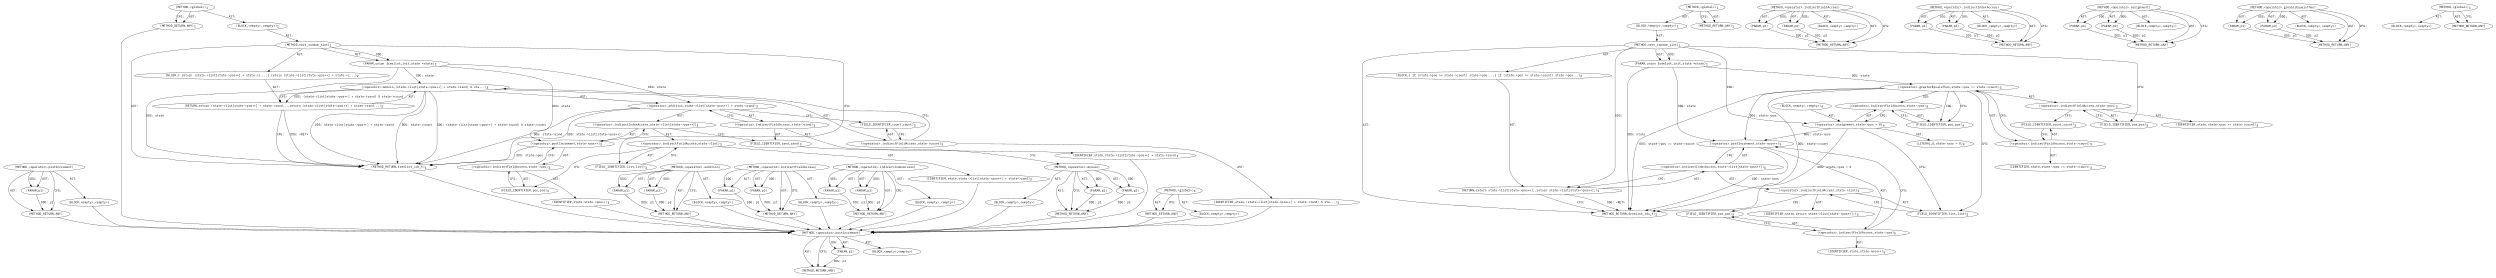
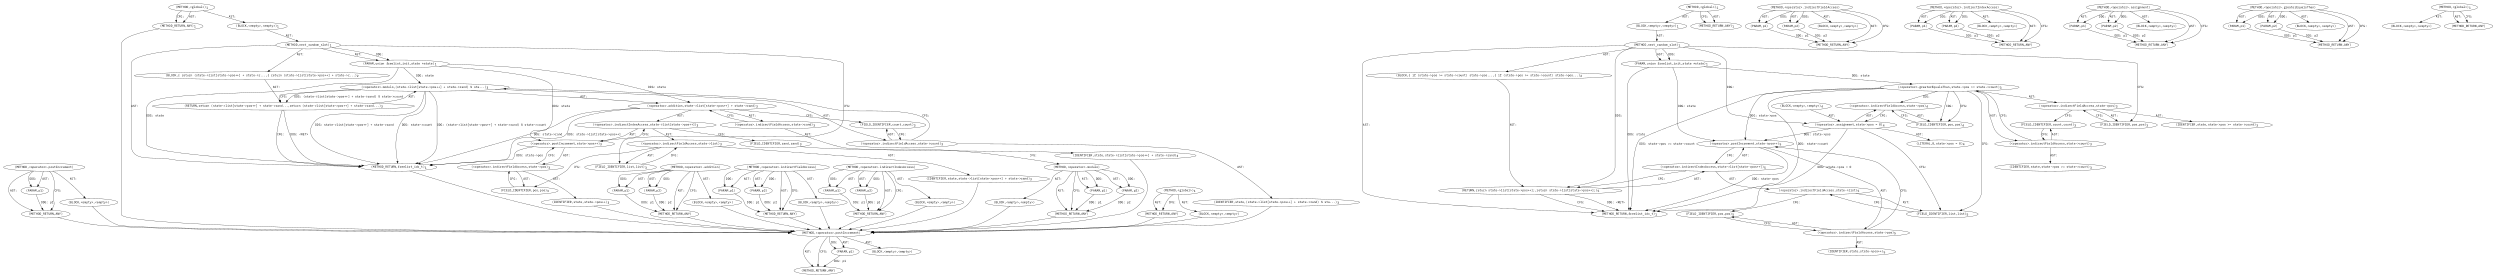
  digraph {
    fontname="IBM Plex Mono"
    node [fontname="IBM Plex Mono"]
    edge [fontname="IBM Plex Mono"]
    n1 [label=<(METHOD,&lt;operator&gt;.postIncrement)>]
    n2 [label=<(PARAM,p1)>]
    n3 [label=<(BLOCK,&lt;empty&gt;,&lt;empty&gt;)>]
    n4 [label=<(METHOD_RETURN,ANY)>]
    n5 [label=<(METHOD,&lt;operator&gt;.postIncrement)>]
    n6 [label=<(PARAM,p1)>]
    n7 [label=<(BLOCK,&lt;empty&gt;,&lt;empty&gt;)>]
    n8 [label=<(METHOD_RETURN,ANY)>]
    n9 [label=<(METHOD,&lt;global&gt;)<SUB>1</SUB>>]
    n10 [label=<(BLOCK,&lt;empty&gt;,&lt;empty&gt;)<SUB>1</SUB>>]
    n11 [label=<(METHOD_RETURN,ANY)<SUB>1</SUB>>]
    n12 [label=<(METHOD,next_random_slot)<SUB>1</SUB>>]
    n13 [label=<(PARAM,union freelist_init_state *state)<SUB>1</SUB>>]
    n14 [label=<(BLOCK,{ 	return (state-&gt;list[state-&gt;pos++] + state-&gt;r...,{ 	return (state-&gt;list[state-&gt;pos++] + state-&gt;r...)<SUB>2</SUB>>]
    n15 [label=<(FIELD_IDENTIFIER,list,list)<SUB>3</SUB>>]
    n16 [label=<(METHOD_RETURN,freelist_idx_t)<SUB>1</SUB>>]
    n17 [label=<(&lt;operator&gt;.modulo,(state-&gt;list[state-&gt;pos++] + state-&gt;rand) % sta...)<SUB>3</SUB>>]
    n18 [label=<(&lt;operator&gt;.addition,state-&gt;list[state-&gt;pos++] + state-&gt;rand)<SUB>3</SUB>>]
    n19 [label=<(&lt;operator&gt;.postIncrement,state-&gt;pos++)<SUB>3</SUB>>]
    n20 [label=<(RETURN,return (state-&gt;list[state-&gt;pos++] + state-&gt;rand...,return (state-&gt;list[state-&gt;pos++] + state-&gt;rand...)<SUB>3</SUB>>]
    n21 [label=<(&lt;operator&gt;.indirectFieldAccess,state-&gt;list)<SUB>3</SUB>>]
    n22 [label=<(&lt;operator&gt;.indirectFieldAccess,state-&gt;count)<SUB>3</SUB>>]
    n23 [label=<(&lt;operator&gt;.indirectIndexAccess,state-&gt;list[state-&gt;pos++])<SUB>3</SUB>>]
    n24 [label=<(&lt;operator&gt;.indirectFieldAccess,state-&gt;rand)<SUB>3</SUB>>]
    n25 [label=<(FIELD_IDENTIFIER,count,count)<SUB>3</SUB>>]
    n26 [label=<(&lt;operator&gt;.indirectFieldAccess,state-&gt;pos)<SUB>3</SUB>>]
    n27 [label=<(IDENTIFIER,state,(state-&gt;list[state-&gt;pos++] + state-&gt;rand) % sta...)<SUB>3</SUB>>]
    n28 [label=<(FIELD_IDENTIFIER,rand,rand)<SUB>3</SUB>>]
    n29 [label=<(IDENTIFIER,state,state-&gt;list[state-&gt;pos++] + state-&gt;rand)<SUB>3</SUB>>]
    n30 [label=<(IDENTIFIER,state,state-&gt;list[state-&gt;pos++] + state-&gt;rand)<SUB>3</SUB>>]
    n31 [label=<(FIELD_IDENTIFIER,pos,pos)<SUB>3</SUB>>]
    n32 [label=<(METHOD,&lt;operator&gt;.modulo)>]
    n33 [label=<(IDENTIFIER,state,state-&gt;pos++)<SUB>3</SUB>>]
    n34 [label=<(METHOD,&lt;operator&gt;.addition)>]
    n35 [label=<(PARAM,p1)>]
    n36 [label=<(PARAM,p2)>]
    n37 [label=<(BLOCK,&lt;empty&gt;,&lt;empty&gt;)>]
    n38 [label=<(METHOD_RETURN,ANY)>]
    n39 [label=<(METHOD,&lt;operator&gt;.indirectFieldAccess)>]
    n40 [label=<(PARAM,p1)>]
    n41 [label=<(PARAM,p2)>]
    n42 [label=<(BLOCK,&lt;empty&gt;,&lt;empty&gt;)>]
    n43 [label=<(METHOD_RETURN,ANY)>]
    n44 [label=<(METHOD,&lt;operator&gt;.indirectIndexAccess)>]
    n45 [label=<(PARAM,p1)>]
    n46 [label=<(PARAM,p2)>]
    n47 [label=<(BLOCK,&lt;empty&gt;,&lt;empty&gt;)>]
    n48 [label=<(METHOD_RETURN,ANY)>]
    n49 [label=<(PARAM,p1)>]
    n50 [label=<(PARAM,p2)>]
    n51 [label=<(BLOCK,&lt;empty&gt;,&lt;empty&gt;)>]
    n52 [label=<(METHOD_RETURN,ANY)>]
    n53 [label=<(METHOD,&lt;global&gt;)<SUB>1</SUB>>]
    n54 [label=<(BLOCK,&lt;empty&gt;,&lt;empty&gt;)>]
    n55 [label=<(METHOD_RETURN,ANY)>]
    n56 [label=<(METHOD,&lt;global&gt;)<SUB>1</SUB>>]
    n57 [label=<(BLOCK,&lt;empty&gt;,&lt;empty&gt;)<SUB>1</SUB>>]
    n58 [label=<(METHOD_RETURN,ANY)<SUB>1</SUB>>]
    n59 [label=<(METHOD,next_random_slot)<SUB>1</SUB>>]
    n60 [label=<(PARAM,union freelist_init_state *state)<SUB>1</SUB>>]
    n61 [label=<(BLOCK,{ 	if (state-&gt;pos &gt;= state-&gt;count) 		state-&gt;pos...,{ 	if (state-&gt;pos &gt;= state-&gt;count) 		state-&gt;pos...)<SUB>2</SUB>>]
    n62 [label=<(FIELD_IDENTIFIER,pos,pos)<SUB>3</SUB>>]
    n63 [label=<(&lt;operator&gt;.assignment,state-&gt;pos = 0)<SUB>4</SUB>>]
    n64 [label=<(RETURN,return state-&gt;list[state-&gt;pos++];,return state-&gt;list[state-&gt;pos++];)<SUB>5</SUB>>]
    n65 [label=<(METHOD_RETURN,freelist_idx_t)<SUB>1</SUB>>]
    n66 [label=<(&lt;operator&gt;.greaterEqualsThan,state-&gt;pos &gt;= state-&gt;count)<SUB>3</SUB>>]
    n67 [label=<(&lt;operator&gt;.postIncrement,state-&gt;pos++)<SUB>5</SUB>>]
    n68 [label=<(&lt;operator&gt;.indirectFieldAccess,state-&gt;pos)<SUB>3</SUB>>]
    n69 [label=<(&lt;operator&gt;.indirectFieldAccess,state-&gt;pos)<SUB>4</SUB>>]
    n70 [label=<(FIELD_IDENTIFIER,list,list)<SUB>5</SUB>>]
    n71 [label=<(LITERAL,0,state-&gt;pos = 0)<SUB>4</SUB>>]
    n72 [label=<(&lt;operator&gt;.indirectIndexAccess,state-&gt;list[state-&gt;pos++])<SUB>5</SUB>>]
    n73 [label=<(&lt;operator&gt;.indirectFieldAccess,state-&gt;count)<SUB>3</SUB>>]
    n74 [label=<(FIELD_IDENTIFIER,pos,pos)<SUB>4</SUB>>]
    n75 [label=<(&lt;operator&gt;.indirectFieldAccess,state-&gt;pos)<SUB>5</SUB>>]
    n76 [label=<(BLOCK,&lt;empty&gt;,&lt;empty&gt;)<SUB>4</SUB>>]
    n77 [label=<(IDENTIFIER,state,state-&gt;pos &gt;= state-&gt;count)<SUB>3</SUB>>]
    n78 [label=<(FIELD_IDENTIFIER,count,count)<SUB>3</SUB>>]
    n79 [label=<(IDENTIFIER,state,state-&gt;pos &gt;= state-&gt;count)<SUB>3</SUB>>]
    n80 [label=<(&lt;operator&gt;.indirectFieldAccess,state-&gt;list)<SUB>5</SUB>>]
-   n81 [label=<(IDENTIFIER,state,return state-&gt;list[state-&gt;pos++];)<SUB>5</SUB>>]
    n82 [label=<(FIELD_IDENTIFIER,pos,pos)<SUB>5</SUB>>]
    n83 [label=<(IDENTIFIER,state,state-&gt;pos++)<SUB>5</SUB>>]
    n84 [label=<(METHOD,&lt;operator&gt;.indirectFieldAccess)>]
    n85 [label=<(PARAM,p1)>]
    n86 [label=<(PARAM,p2)>]
    n87 [label=<(BLOCK,&lt;empty&gt;,&lt;empty&gt;)>]
    n88 [label=<(METHOD_RETURN,ANY)>]
    n89 [label=<(METHOD,&lt;operator&gt;.indirectIndexAccess)>]
    n90 [label=<(PARAM,p1)>]
    n91 [label=<(PARAM,p2)>]
    n92 [label=<(BLOCK,&lt;empty&gt;,&lt;empty&gt;)>]
    n93 [label=<(METHOD_RETURN,ANY)>]
    n94 [label=<(METHOD,&lt;operator&gt;.assignment)>]
    n95 [label=<(PARAM,p1)>]
    n96 [label=<(PARAM,p2)>]
    n97 [label=<(BLOCK,&lt;empty&gt;,&lt;empty&gt;)>]
    n98 [label=<(METHOD_RETURN,ANY)>]
    n99 [label=<(METHOD,&lt;operator&gt;.greaterEqualsThan)>]
    n100 [label=<(PARAM,p1)>]
    n101 [label=<(PARAM,p2)>]
    n102 [label=<(BLOCK,&lt;empty&gt;,&lt;empty&gt;)>]
    n103 [label=<(METHOD_RETURN,ANY)>]
    n104 [label=<(METHOD,&lt;global&gt;)<SUB>1</SUB>>]
    n105 [label=<(BLOCK,&lt;empty&gt;,&lt;empty&gt;)>]
    n106 [label=<(METHOD_RETURN,ANY)>]
    n1 -> n2 [label="AST: "]
    n1 -> n2 [label="DDG: "]
    n1 -> n3 [label="AST: "]
    n1 -> n4 [label="AST: "]
    n1 -> n4 [label="CFG: "]
    n2 -> n4 [label="DDG: p1"]
    n3 -> n5
    n4 -> n5
    n5 -> n6 [label="AST: "]
    n5 -> n6 [label="DDG: "]
    n5 -> n7 [label="AST: "]
    n5 -> n8 [label="AST: "]
    n5 -> n8 [label="CFG: "]
    n6 -> n8 [label="DDG: p1"]
    n9 -> n10 [label="AST: "]
    n9 -> n11 [label="AST: "]
    n9 -> n11 [label="CFG: "]
    n10 -> n12 [label="AST: "]
    n11 -> n5
    n12 -> n13 [label="AST: "]
    n12 -> n13 [label="DDG: "]
    n12 -> n14 [label="AST: "]
    n12 -> n15 [label="CFG: "]
    n12 -> n16 [label="AST: "]
    n13 -> n16 [label="DDG: state"]
    n13 -> n17 [label="DDG: state"]
    n13 -> n18 [label="DDG: state"]
    n13 -> n19 [label="DDG: state"]
    n14 -> n20 [label="AST: "]
    n15 -> n21 [label="CFG: "]
    n16 -> n5
    n17 -> n16 [label="DDG: state-&gt;list[state-&gt;pos++] + state-&gt;rand"]
    n17 -> n16 [label="DDG: state-&gt;count"]
    n17 -> n16 [label="DDG: (state-&gt;list[state-&gt;pos++] + state-&gt;rand) % state-&gt;count"]
    n17 -> n18 [label="AST: "]
    n17 -> n20 [label="CFG: "]
    n17 -> n20 [label="DDG: (state-&gt;list[state-&gt;pos++] + state-&gt;rand) % state-&gt;count"]
    n17 -> n22 [label="AST: "]
    n18 -> n16 [label="DDG: state-&gt;list[state-&gt;pos++]"]
    n18 -> n16 [label="DDG: state-&gt;rand"]
    n18 -> n23 [label="AST: "]
    n18 -> n24 [label="AST: "]
    n18 -> n25 [label="CFG: "]
    n19 -> n16 [label="DDG: state-&gt;pos"]
    n19 -> n23 [label="CFG: "]
    n19 -> n26 [label="AST: "]
    n20 -> n16 [label="CFG: "]
    n20 -> n16 [label="DDG: &lt;RET&gt;"]
    n20 -> n17 [label="AST: "]
    n21 -> n15 [label="AST: "]
    n21 -> n30 [label="AST: "]
    n21 -> n31 [label="CFG: "]
    n22 -> n17 [label="CFG: "]
    n22 -> n25 [label="AST: "]
    n22 -> n27 [label="AST: "]
    n23 -> n19 [label="AST: "]
    n23 -> n21 [label="AST: "]
    n23 -> n28 [label="CFG: "]
    n24 -> n18 [label="CFG: "]
-   n24 -> n28 [label="AST: "]
    n24 -> n29 [label="AST: "]
    n25 -> n22 [label="CFG: "]
    n26 -> n19 [label="CFG: "]
    n26 -> n31 [label="AST: "]
    n26 -> n33 [label="AST: "]
    n27 -> n5
    n28 -> n32 [label="CFG: "]
    n29 -> n5
    n30 -> n5
    n31 -> n26 [label="CFG: "]
    n32 -> n49 [label="AST: "]
    n32 -> n49 [label="DDG: "]
    n32 -> n50 [label="AST: "]
    n32 -> n50 [label="DDG: "]
    n32 -> n51 [label="AST: "]
    n32 -> n52 [label="AST: "]
    n32 -> n52 [label="CFG: "]
    n33 -> n5
    n34 -> n35 [label="AST: "]
    n34 -> n35 [label="DDG: "]
    n34 -> n36 [label="AST: "]
    n34 -> n36 [label="DDG: "]
    n34 -> n37 [label="AST: "]
    n34 -> n38 [label="AST: "]
    n34 -> n38 [label="CFG: "]
    n35 -> n38 [label="DDG: p1"]
    n36 -> n38 [label="DDG: p2"]
    n37 -> n5
    n38 -> n5
    n39 -> n40 [label="AST: "]
    n39 -> n40 [label="DDG: "]
    n39 -> n41 [label="AST: "]
    n39 -> n41 [label="DDG: "]
    n39 -> n42 [label="AST: "]
    n39 -> n43 [label="AST: "]
    n39 -> n43 [label="CFG: "]
    n40 -> n43 [label="DDG: p1"]
    n41 -> n43 [label="DDG: p2"]
    n42 -> n5
    n43 -> n5
    n44 -> n45 [label="AST: "]
    n44 -> n45 [label="DDG: "]
    n44 -> n46 [label="AST: "]
    n44 -> n46 [label="DDG: "]
    n44 -> n47 [label="AST: "]
    n44 -> n48 [label="AST: "]
    n44 -> n48 [label="CFG: "]
    n45 -> n48 [label="DDG: p1"]
    n46 -> n48 [label="DDG: p2"]
    n47 -> n5
    n48 -> n5
    n49 -> n52 [label="DDG: p1"]
    n50 -> n52 [label="DDG: p2"]
    n51 -> n5
    n52 -> n5
    n53 -> n54 [label="AST: "]
    n53 -> n55 [label="AST: "]
    n53 -> n55 [label="CFG: "]
    n54 -> n5
    n55 -> n5
    n56 -> n57 [label="AST: "]
    n56 -> n58 [label="AST: "]
    n56 -> n58 [label="CFG: "]
    n57 -> n59 [label="AST: "]
    n59 -> n60 [label="AST: "]
    n59 -> n60 [label="DDG: "]
    n59 -> n61 [label="AST: "]
    n59 -> n62 [label="CFG: "]
    n59 -> n63 [label="DDG: "]
    n59 -> n64 [label="DDG: "]
    n59 -> n65 [label="AST: "]
    n60 -> n65 [label="DDG: state"]
    n60 -> n66 [label="DDG: state"]
    n60 -> n67 [label="DDG: state"]
    n61 -> n64 [label="AST: "]
    n62 -> n68 [label="CFG: "]
    n63 -> n65 [label="DDG: state-&gt;pos = 0"]
    n63 -> n67 [label="DDG: state-&gt;pos"]
    n63 -> n69 [label="AST: "]
    n63 -> n70 [label="CFG: "]
    n63 -> n71 [label="AST: "]
    n64 -> n65 [label="CFG: "]
    n64 -> n65 [label="DDG: &lt;RET&gt;"]
    n64 -> n72 [label="AST: "]
    n66 -> n65 [label="DDG: state-&gt;count"]
    n66 -> n65 [label="DDG: state-&gt;pos &gt;= state-&gt;count"]
    n66 -> n67 [label="DDG: state-&gt;pos"]
    n66 -> n68 [label="AST: "]
    n66 -> n69 [label="CDG: "]
    n66 -> n70 [label="CFG: "]
    n66 -> n73 [label="AST: "]
    n66 -> n74 [label="CFG: "]
    n66 -> n74 [label="CDG: "]
    n67 -> n65 [label="DDG: state-&gt;pos"]
    n67 -> n72 [label="CFG: "]
    n67 -> n75 [label="AST: "]
    n68 -> n62 [label="AST: "]
    n68 -> n77 [label="AST: "]
    n68 -> n78 [label="CFG: "]
    n69 -> n63 [label="CFG: "]
    n69 -> n74 [label="AST: "]
    n70 -> n80 [label="CFG: "]
    n72 -> n64 [label="CFG: "]
    n72 -> n67 [label="AST: "]
    n72 -> n80 [label="AST: "]
    n73 -> n66 [label="CFG: "]
    n73 -> n78 [label="AST: "]
    n73 -> n79 [label="AST: "]
    n74 -> n69 [label="CFG: "]
    n75 -> n67 [label="CFG: "]
    n75 -> n82 [label="AST: "]
    n75 -> n83 [label="AST: "]
    n76 -> n63 [label="AST: "]
    n78 -> n73 [label="CFG: "]
    n80 -> n70 [label="AST: "]
-   n80 -> n81 [label="AST: "]
    n80 -> n82 [label="CFG: "]
    n82 -> n75 [label="CFG: "]
    n84 -> n85 [label="AST: "]
    n84 -> n85 [label="DDG: "]
    n84 -> n86 [label="AST: "]
    n84 -> n86 [label="DDG: "]
    n84 -> n87 [label="AST: "]
    n84 -> n88 [label="AST: "]
    n84 -> n88 [label="CFG: "]
    n85 -> n88 [label="DDG: p1"]
    n86 -> n88 [label="DDG: p2"]
    n89 -> n90 [label="AST: "]
    n89 -> n90 [label="DDG: "]
    n89 -> n91 [label="AST: "]
    n89 -> n91 [label="DDG: "]
    n89 -> n92 [label="AST: "]
    n89 -> n93 [label="AST: "]
    n89 -> n93 [label="CFG: "]
    n90 -> n93 [label="DDG: p1"]
    n91 -> n93 [label="DDG: p2"]
    n94 -> n95 [label="AST: "]
    n94 -> n95 [label="DDG: "]
    n94 -> n96 [label="AST: "]
    n94 -> n96 [label="DDG: "]
    n94 -> n97 [label="AST: "]
    n94 -> n98 [label="AST: "]
    n94 -> n98 [label="CFG: "]
    n95 -> n98 [label="DDG: p1"]
    n96 -> n98 [label="DDG: p2"]
    n99 -> n100 [label="AST: "]
    n99 -> n100 [label="DDG: "]
    n99 -> n101 [label="AST: "]
    n99 -> n101 [label="DDG: "]
    n99 -> n102 [label="AST: "]
    n99 -> n103 [label="AST: "]
    n99 -> n103 [label="CFG: "]
    n100 -> n103 [label="DDG: p1"]
    n101 -> n103 [label="DDG: p2"]
    n104 -> n105 [label="AST: "]
    n104 -> n106 [label="AST: "]
    n104 -> n106 [label="CFG: "]
  }
